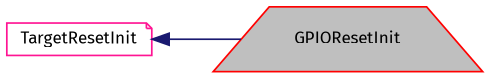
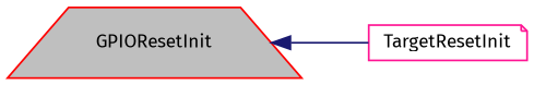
  digraph {
    rankdir=LR
    fontname="Fira Sans"
    node [fontname="Fira Sans" fontsize=10 style=filled]
    n1 [color=red fillcolor=grey75 fontcolor=black height=0.2 label=GPIOResetInit shape=trapezium width=0.4]
    n2 [color=deeppink fillcolor=white height=0.2 label=TargetResetInit shape=note width=0.4]
-   n2 -> n1 [color=midnightblue dir=back fontname="Fira Sans" fontsize=10 labelfontname=Helvetica labelfontsize=10 style=solid]
+   n1 -> n2 [color=midnightblue dir=back fontname="Fira Sans" fontsize=10 labelfontname=Helvetica labelfontsize=10 style=solid]
  }
